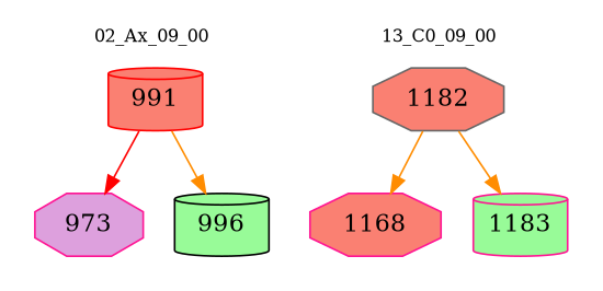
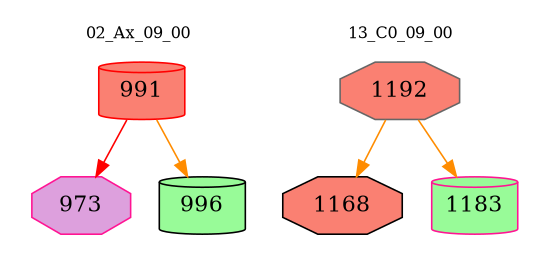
  digraph {
    node [color=deeppink fillcolor=salmon shape=cylinder style=filled]
    edge [color=darkorange]
    n1 [color=red label=991]
    n2 [fillcolor=plum label=973 shape=octagon]
    n3 [color=black fillcolor=palegreen label=996]
-   n4 [color=gray40 label=1182 shape=octagon]
-   n5 [label=1168 shape=octagon]
+   n4 [color=gray40 label=1192 shape=octagon]
+   n5 [color=black label=1168 shape=octagon]
    n6 [fillcolor=palegreen label=1183]
    subgraph cluster_1 {
      color=white
      fontsize=10
      label="02_Ax_09_00"
      n1
      n2
      n3
    }
    subgraph cluster_2 {
      color=white
      fontsize=10
      label="13_C0_09_00"
      n4
      n5
      n6
    }
    n1 -> n2 [color=red]
    n1 -> n3
    n4 -> n5
    n4 -> n6
  }
